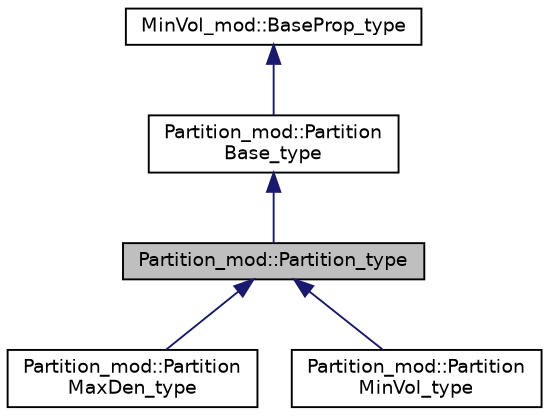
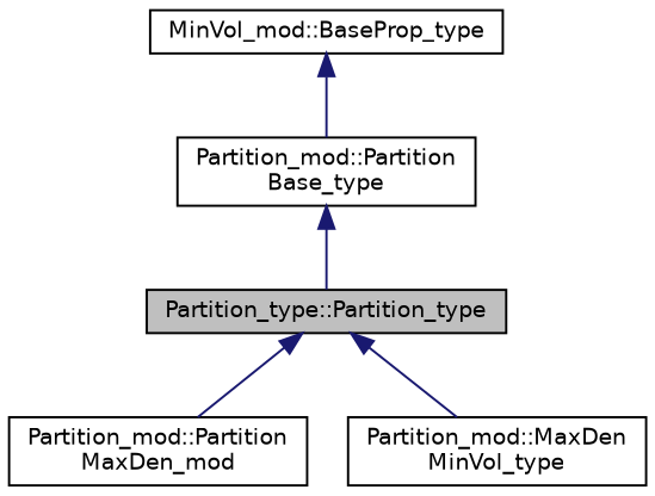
  digraph {
    node [color=black fillcolor=white fontname=Helvetica fontsize=10 shape=record style=filled]
    edge [color=midnightblue dir=back fontname=Helvetica fontsize=10 labelfontname=Helvetica labelfontsize=10 style=solid]
-   n1 [fillcolor=grey75 fontcolor=black height=0.2 label="Partition_mod::Partition_type" width=0.4]
-   n2 [height=0.2 label="Partition_mod::Partition\lMaxDen_type" width=0.4]
-   n3 [height=0.2 label="Partition_mod::Partition\lMinVol_type" width=0.4]
+   n1 [fillcolor=grey75 fontcolor=black height=0.2 label="Partition_type::Partition_type" width=0.4]
+   n2 [height=0.2 label="Partition_mod::Partition\lMaxDen_mod" width=0.4]
+   n3 [height=0.2 label="Partition_mod::MaxDen\lMinVol_type" width=0.4]
    n4 [height=0.2 label="Partition_mod::Partition\lBase_type" width=0.4]
    n5 [height=0.2 label="MinVol_mod::BaseProp_type" width=0.4]
    n1 -> n2
    n1 -> n3
    n4 -> n1
    n5 -> n4
  }
